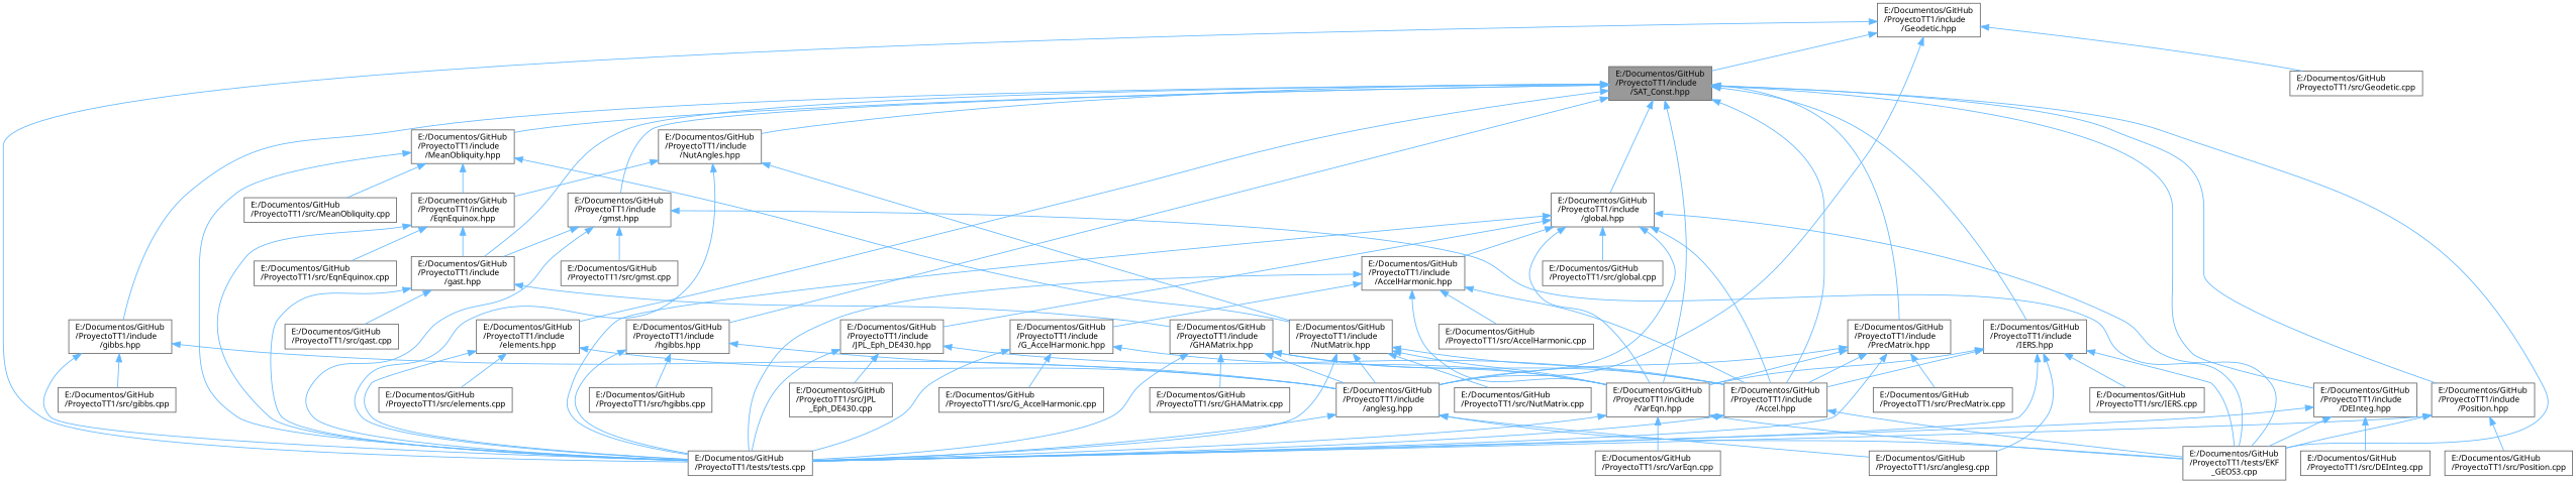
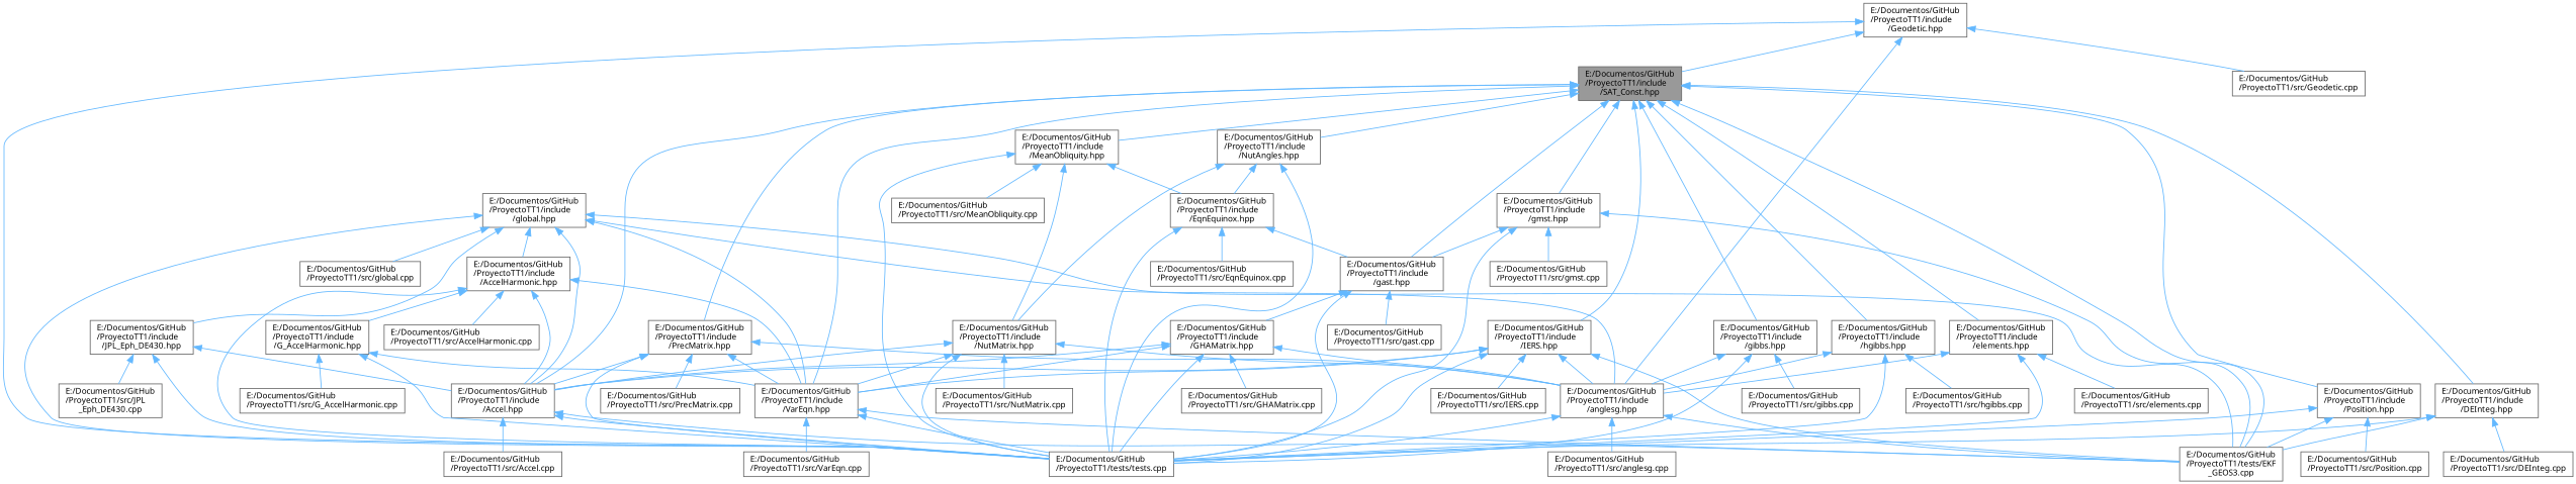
  digraph {
    fontname="Noto Sans"
    node [color=grey40 fillcolor=white fontname="Noto Sans" fontsize=10 shape=box style=filled]
    edge [color=steelblue1 dir=back fontname="Noto Sans" fontsize=10 labelfontname=Helvetica labelfontsize=10 style=solid]
    n1 [color=gray40 fillcolor=grey60 fontcolor=black height=0.2 label="E:/Documentos/GitHub\l/ProyectoTT1/include\l/SAT_Const.hpp" width=0.4]
    n2 [height=0.2 label="E:/Documentos/GitHub\l/ProyectoTT1/include\l/Accel.hpp" width=0.4]
    n3 [height=0.2 label="E:/Documentos/GitHub\l/ProyectoTT1/tests/EKF\l_GEOS3.cpp" width=0.4]
    n4 [height=0.2 label="E:/Documentos/GitHub\l/ProyectoTT1/include\l/DEInteg.hpp" width=0.4]
    n5 [height=0.2 label="E:/Documentos/GitHub\l/ProyectoTT1/include\l/IERS.hpp" width=0.4]
    n6 [height=0.2 label="E:/Documentos/GitHub\l/ProyectoTT1/include\l/VarEqn.hpp" width=0.4]
    n7 [height=0.2 label="E:/Documentos/GitHub\l/ProyectoTT1/include\l/MeanObliquity.hpp" width=0.4]
    n8 [height=0.2 label="E:/Documentos/GitHub\l/ProyectoTT1/include\l/gast.hpp" width=0.4]
    n9 [height=0.2 label="E:/Documentos/GitHub\l/ProyectoTT1/include\l/NutAngles.hpp" width=0.4]
    n10 [height=0.2 label="E:/Documentos/GitHub\l/ProyectoTT1/include\l/Position.hpp" width=0.4]
    n11 [height=0.2 label="E:/Documentos/GitHub\l/ProyectoTT1/include\l/PrecMatrix.hpp" width=0.4]
    n12 [height=0.2 label="E:/Documentos/GitHub\l/ProyectoTT1/include\l/elements.hpp" width=0.4]
    n13 [height=0.2 label="E:/Documentos/GitHub\l/ProyectoTT1/include\l/gibbs.hpp" width=0.4]
    n14 [height=0.2 label="E:/Documentos/GitHub\l/ProyectoTT1/include\l/global.hpp" width=0.4]
    n15 [height=0.2 label="E:/Documentos/GitHub\l/ProyectoTT1/include\l/gmst.hpp" width=0.4]
    n16 [height=0.2 label="E:/Documentos/GitHub\l/ProyectoTT1/include\l/hgibbs.hpp" width=0.4]
+   n17 [height=0.2 label="E:/Documentos/GitHub\l/ProyectoTT1/src/Accel.cpp" width=0.4]
    n18 [height=0.2 label="E:/Documentos/GitHub\l/ProyectoTT1/tests/tests.cpp" width=0.4]
    n19 [height=0.2 label="E:/Documentos/GitHub\l/ProyectoTT1/src/DEInteg.cpp" width=0.4]
    n20 [height=0.2 label="E:/Documentos/GitHub\l/ProyectoTT1/include\l/Geodetic.hpp" width=0.4]
    n21 [height=0.2 label="E:/Documentos/GitHub\l/ProyectoTT1/include\l/anglesg.hpp" width=0.4]
    n22 [height=0.2 label="E:/Documentos/GitHub\l/ProyectoTT1/src/Geodetic.cpp" width=0.4]
    n23 [height=0.2 label="E:/Documentos/GitHub\l/ProyectoTT1/src/IERS.cpp" width=0.4]
    n24 [height=0.2 label="E:/Documentos/GitHub\l/ProyectoTT1/src/VarEqn.cpp" width=0.4]
    n25 [height=0.2 label="E:/Documentos/GitHub\l/ProyectoTT1/include\l/EqnEquinox.hpp" width=0.4]
    n26 [height=0.2 label="E:/Documentos/GitHub\l/ProyectoTT1/include\l/NutMatrix.hpp" width=0.4]
    n27 [height=0.2 label="E:/Documentos/GitHub\l/ProyectoTT1/src/MeanObliquity.cpp" width=0.4]
    n28 [height=0.2 label="E:/Documentos/GitHub\l/ProyectoTT1/include\l/GHAMatrix.hpp" width=0.4]
    n29 [height=0.2 label="E:/Documentos/GitHub\l/ProyectoTT1/src/gast.cpp" width=0.4]
    n30 [height=0.2 label="E:/Documentos/GitHub\l/ProyectoTT1/src/Position.cpp" width=0.4]
    n31 [height=0.2 label="E:/Documentos/GitHub\l/ProyectoTT1/src/PrecMatrix.cpp" width=0.4]
    n32 [height=0.2 label="E:/Documentos/GitHub\l/ProyectoTT1/src/elements.cpp" width=0.4]
    n33 [height=0.2 label="E:/Documentos/GitHub\l/ProyectoTT1/src/gibbs.cpp" width=0.4]
    n34 [height=0.2 label="E:/Documentos/GitHub\l/ProyectoTT1/include\l/AccelHarmonic.hpp" width=0.4]
    n35 [height=0.2 label="E:/Documentos/GitHub\l/ProyectoTT1/include\l/JPL_Eph_DE430.hpp" width=0.4]
    n36 [height=0.2 label="E:/Documentos/GitHub\l/ProyectoTT1/src/global.cpp" width=0.4]
    n37 [height=0.2 label="E:/Documentos/GitHub\l/ProyectoTT1/src/gmst.cpp" width=0.4]
    n38 [height=0.2 label="E:/Documentos/GitHub\l/ProyectoTT1/src/hgibbs.cpp" width=0.4]
    n39 [height=0.2 label="E:/Documentos/GitHub\l/ProyectoTT1/src/anglesg.cpp" width=0.4]
    n40 [height=0.2 label="E:/Documentos/GitHub\l/ProyectoTT1/src/EqnEquinox.cpp" width=0.4]
    n41 [height=0.2 label="E:/Documentos/GitHub\l/ProyectoTT1/src/NutMatrix.cpp" width=0.4]
    n42 [height=0.2 label="E:/Documentos/GitHub\l/ProyectoTT1/src/GHAMatrix.cpp" width=0.4]
    n43 [height=0.2 label="E:/Documentos/GitHub\l/ProyectoTT1/include\l/G_AccelHarmonic.hpp" width=0.4]
    n44 [height=0.2 label="E:/Documentos/GitHub\l/ProyectoTT1/src/AccelHarmonic.cpp" width=0.4]
    n45 [height=0.2 label="E:/Documentos/GitHub\l/ProyectoTT1/src/JPL\l_Eph_DE430.cpp" width=0.4]
    n46 [height=0.2 label="E:/Documentos/GitHub\l/ProyectoTT1/src/G_AccelHarmonic.cpp" width=0.4]
    n1 -> n2
    n1 -> n3
    n1 -> n4
    n1 -> n5
    n1 -> n6
    n1 -> n7
    n1 -> n8
    n1 -> n9
    n1 -> n10
    n1 -> n11
    n1 -> n12
    n1 -> n13
-   n1 -> n14
    n1 -> n15
    n1 -> n16
    n2 -> n3
+   n2 -> n17
    n2 -> n18
    n4 -> n3
    n4 -> n18
    n4 -> n19
    n5 -> n2
    n5 -> n3
    n5 -> n6
    n5 -> n18
-   n5 -> n39
+   n5 -> n21
    n5 -> n23
    n6 -> n3
    n6 -> n18
    n6 -> n24
    n7 -> n18
    n7 -> n25
    n7 -> n26
    n7 -> n27
    n8 -> n18
    n8 -> n28
    n8 -> n29
    n9 -> n18
    n9 -> n25
    n9 -> n26
    n10 -> n3
    n10 -> n18
    n10 -> n30
    n11 -> n2
    n11 -> n6
    n11 -> n18
    n11 -> n21
    n11 -> n31
    n12 -> n18
    n12 -> n21
    n12 -> n32
    n13 -> n18
    n13 -> n21
    n13 -> n33
    n14 -> n2
    n14 -> n3
    n14 -> n6
    n14 -> n18
    n14 -> n21
    n14 -> n34
    n14 -> n35
    n14 -> n36
    n15 -> n3
    n15 -> n8
    n15 -> n18
    n15 -> n37
    n16 -> n18
    n16 -> n21
    n16 -> n38
    n20 -> n1
    n20 -> n18
    n20 -> n21
    n20 -> n22
    n21 -> n3
    n21 -> n18
    n21 -> n39
    n25 -> n8
    n25 -> n18
    n25 -> n40
    n26 -> n2
    n26 -> n6
    n26 -> n18
    n26 -> n21
    n26 -> n41
    n28 -> n2
    n28 -> n6
    n28 -> n18
    n28 -> n21
    n28 -> n42
    n34 -> n2
    n34 -> n6
    n34 -> n18
    n34 -> n43
    n34 -> n44
    n35 -> n2
    n35 -> n18
    n35 -> n45
    n43 -> n6
    n43 -> n18
    n43 -> n46
  }
